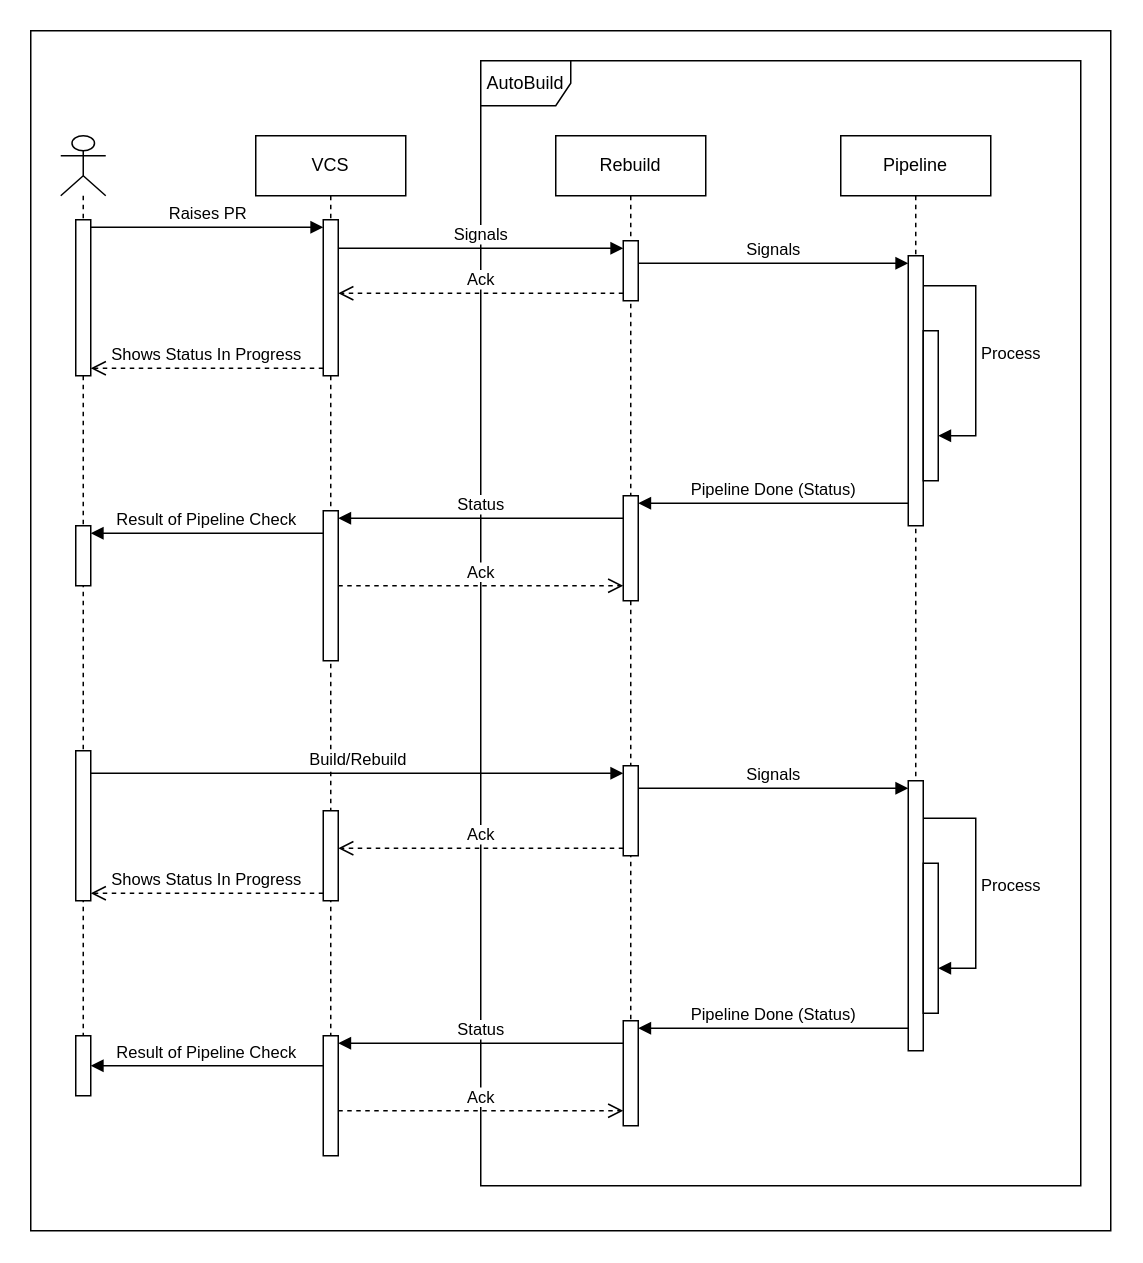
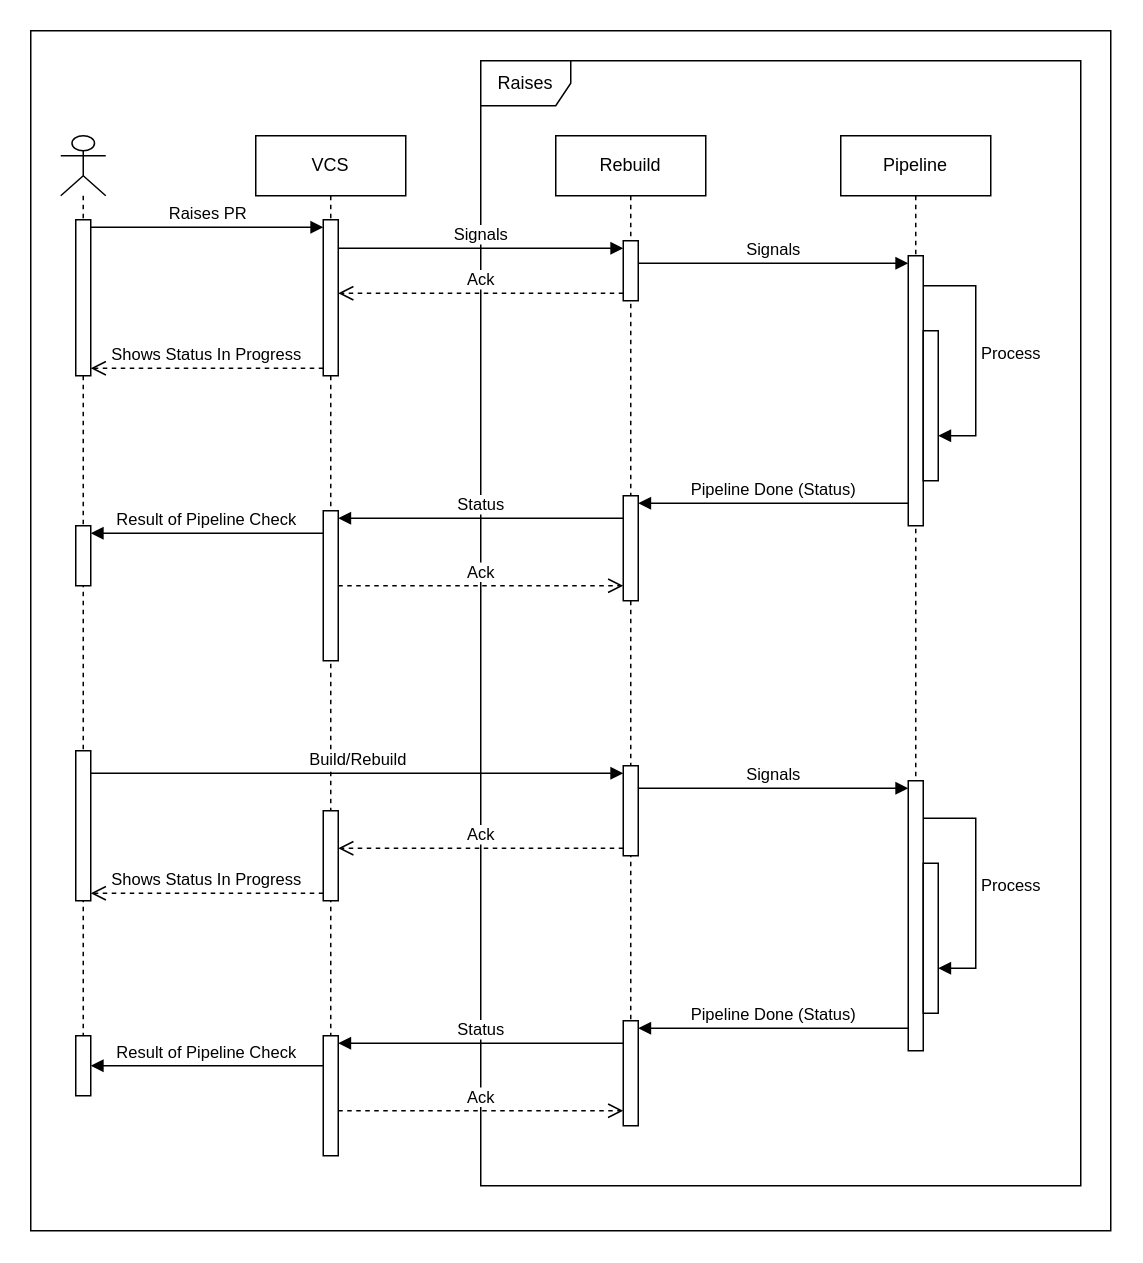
  <mxCell id="0" />
  <mxCell id="1" parent="0" />
  <mxCell id="2" value="" style="rounded=0;whiteSpace=wrap;html=1;" parent="1" vertex="1"><mxGeometry x="20" y="20" width="720" height="800" as="geometry" /></mxCell>
  <mxCell id="3" value="VCS" style="shape=umlLifeline;perimeter=lifelinePerimeter;whiteSpace=wrap;html=1;container=1;dropTarget=0;collapsible=0;recursiveResize=0;outlineConnect=0;portConstraint=eastwest;newEdgeStyle={&quot;curved&quot;:0,&quot;rounded&quot;:0};" parent="1" vertex="1"><mxGeometry x="170" y="90" width="100" height="670" as="geometry" /></mxCell>
  <mxCell id="4" value="" style="html=1;points=[[0,0,0,0,5],[0,1,0,0,-5],[1,0,0,0,5],[1,1,0,0,-5]];perimeter=orthogonalPerimeter;outlineConnect=0;targetShapes=umlLifeline;portConstraint=eastwest;newEdgeStyle={&quot;curved&quot;:0,&quot;rounded&quot;:0};" parent="3" vertex="1"><mxGeometry x="45" y="56" width="10" height="104" as="geometry" /></mxCell>
  <mxCell id="5" value="" style="html=1;points=[[0,0,0,0,5],[0,1,0,0,-5],[1,0,0,0,5],[1,1,0,0,-5]];perimeter=orthogonalPerimeter;outlineConnect=0;targetShapes=umlLifeline;portConstraint=eastwest;newEdgeStyle={&quot;curved&quot;:0,&quot;rounded&quot;:0};" parent="3" vertex="1"><mxGeometry x="45" y="250" width="10" height="100" as="geometry" /></mxCell>
  <mxCell id="6" value="" style="html=1;points=[[0,0,0,0,5],[0,1,0,0,-5],[1,0,0,0,5],[1,1,0,0,-5]];perimeter=orthogonalPerimeter;outlineConnect=0;targetShapes=umlLifeline;portConstraint=eastwest;newEdgeStyle={&quot;curved&quot;:0,&quot;rounded&quot;:0};" parent="3" vertex="1"><mxGeometry x="45" y="450" width="10" height="60" as="geometry" /></mxCell>
  <mxCell id="7" value="" style="html=1;points=[[0,0,0,0,5],[0,1,0,0,-5],[1,0,0,0,5],[1,1,0,0,-5]];perimeter=orthogonalPerimeter;outlineConnect=0;targetShapes=umlLifeline;portConstraint=eastwest;newEdgeStyle={&quot;curved&quot;:0,&quot;rounded&quot;:0};" parent="3" vertex="1"><mxGeometry x="45" y="600" width="10" height="80" as="geometry" /></mxCell>
- <mxCell id="8" value="AutoBuild" style="shape=umlFrame;whiteSpace=wrap;html=1;pointerEvents=0;" parent="1" vertex="1"><mxGeometry x="320" y="40" width="400" height="750" as="geometry" /></mxCell>
+ <mxCell id="8" value="Raises" style="shape=umlFrame;whiteSpace=wrap;html=1;pointerEvents=0;" parent="1" vertex="1"><mxGeometry x="320" y="40" width="400" height="750" as="geometry" /></mxCell>
  <mxCell id="9" value="Rebuild" style="shape=umlLifeline;perimeter=lifelinePerimeter;whiteSpace=wrap;html=1;container=1;dropTarget=0;collapsible=0;recursiveResize=0;outlineConnect=0;portConstraint=eastwest;newEdgeStyle={&quot;curved&quot;:0,&quot;rounded&quot;:0};" parent="1" vertex="1"><mxGeometry x="370" y="90" width="100" height="660" as="geometry" /></mxCell>
  <mxCell id="10" value="" style="html=1;points=[[0,0,0,0,5],[0,1,0,0,-5],[1,0,0,0,5],[1,1,0,0,-5]];perimeter=orthogonalPerimeter;outlineConnect=0;targetShapes=umlLifeline;portConstraint=eastwest;newEdgeStyle={&quot;curved&quot;:0,&quot;rounded&quot;:0};" parent="9" vertex="1"><mxGeometry x="45" y="70" width="10" height="40" as="geometry" /></mxCell>
  <mxCell id="11" value="" style="html=1;points=[[0,0,0,0,5],[0,1,0,0,-5],[1,0,0,0,5],[1,1,0,0,-5]];perimeter=orthogonalPerimeter;outlineConnect=0;targetShapes=umlLifeline;portConstraint=eastwest;newEdgeStyle={&quot;curved&quot;:0,&quot;rounded&quot;:0};" parent="9" vertex="1"><mxGeometry x="45" y="240" width="10" height="70" as="geometry" /></mxCell>
  <mxCell id="12" value="" style="html=1;points=[[0,0,0,0,5],[0,1,0,0,-5],[1,0,0,0,5],[1,1,0,0,-5]];perimeter=orthogonalPerimeter;outlineConnect=0;targetShapes=umlLifeline;portConstraint=eastwest;newEdgeStyle={&quot;curved&quot;:0,&quot;rounded&quot;:0};" parent="9" vertex="1"><mxGeometry x="45" y="420" width="10" height="60" as="geometry" /></mxCell>
  <mxCell id="13" value="" style="html=1;points=[[0,0,0,0,5],[0,1,0,0,-5],[1,0,0,0,5],[1,1,0,0,-5]];perimeter=orthogonalPerimeter;outlineConnect=0;targetShapes=umlLifeline;portConstraint=eastwest;newEdgeStyle={&quot;curved&quot;:0,&quot;rounded&quot;:0};" parent="9" vertex="1"><mxGeometry x="45" y="590" width="10" height="70" as="geometry" /></mxCell>
  <mxCell id="14" value="Status" style="html=1;verticalAlign=bottom;endArrow=block;curved=0;rounded=0;entryX=1;entryY=0;entryDx=0;entryDy=5;" parent="9" source="13" edge="1"><mxGeometry relative="1" as="geometry"><mxPoint x="40" y="600" as="sourcePoint" /><mxPoint x="-145" y="605" as="targetPoint" /></mxGeometry></mxCell>
  <mxCell id="15" value="Ack" style="html=1;verticalAlign=bottom;endArrow=open;dashed=1;endSize=8;curved=0;rounded=0;" parent="9" target="13" edge="1"><mxGeometry relative="1" as="geometry"><mxPoint x="40" y="670" as="targetPoint" /><mxPoint x="-145" y="650" as="sourcePoint" /></mxGeometry></mxCell>
  <mxCell id="16" value="" style="shape=umlLifeline;perimeter=lifelinePerimeter;whiteSpace=wrap;html=1;container=1;dropTarget=0;collapsible=0;recursiveResize=0;outlineConnect=0;portConstraint=eastwest;newEdgeStyle={&quot;curved&quot;:0,&quot;rounded&quot;:0};participant=umlActor;" parent="1" vertex="1"><mxGeometry x="40" y="90" width="30" height="640" as="geometry" /></mxCell>
  <mxCell id="17" value="" style="html=1;points=[[0,0,0,0,5],[0,1,0,0,-5],[1,0,0,0,5],[1,1,0,0,-5]];perimeter=orthogonalPerimeter;outlineConnect=0;targetShapes=umlLifeline;portConstraint=eastwest;newEdgeStyle={&quot;curved&quot;:0,&quot;rounded&quot;:0};" parent="16" vertex="1"><mxGeometry x="10" y="56" width="10" height="104" as="geometry" /></mxCell>
  <mxCell id="18" value="" style="html=1;points=[[0,0,0,0,5],[0,1,0,0,-5],[1,0,0,0,5],[1,1,0,0,-5]];perimeter=orthogonalPerimeter;outlineConnect=0;targetShapes=umlLifeline;portConstraint=eastwest;newEdgeStyle={&quot;curved&quot;:0,&quot;rounded&quot;:0};" parent="16" vertex="1"><mxGeometry x="10" y="260" width="10" height="40" as="geometry" /></mxCell>
  <mxCell id="19" value="" style="html=1;points=[[0,0,0,0,5],[0,1,0,0,-5],[1,0,0,0,5],[1,1,0,0,-5]];perimeter=orthogonalPerimeter;outlineConnect=0;targetShapes=umlLifeline;portConstraint=eastwest;newEdgeStyle={&quot;curved&quot;:0,&quot;rounded&quot;:0};" parent="16" vertex="1"><mxGeometry x="10" y="410" width="10" height="100" as="geometry" /></mxCell>
  <mxCell id="20" value="" style="html=1;points=[[0,0,0,0,5],[0,1,0,0,-5],[1,0,0,0,5],[1,1,0,0,-5]];perimeter=orthogonalPerimeter;outlineConnect=0;targetShapes=umlLifeline;portConstraint=eastwest;newEdgeStyle={&quot;curved&quot;:0,&quot;rounded&quot;:0};" parent="16" vertex="1"><mxGeometry x="10" y="600" width="10" height="40" as="geometry" /></mxCell>
  <mxCell id="21" value="Raises PR" style="html=1;verticalAlign=bottom;endArrow=block;curved=0;rounded=0;entryX=0;entryY=0;entryDx=0;entryDy=5;exitX=1;exitY=0;exitDx=0;exitDy=5;exitPerimeter=0;" parent="1" source="17" target="4" edge="1"><mxGeometry relative="1" as="geometry"><mxPoint x="140" y="151" as="sourcePoint" /></mxGeometry></mxCell>
  <mxCell id="22" value="Shows Status In Progress" style="html=1;verticalAlign=bottom;endArrow=open;dashed=1;endSize=8;curved=0;rounded=0;exitX=0;exitY=1;exitDx=0;exitDy=-5;entryX=1;entryY=1;entryDx=0;entryDy=-5;entryPerimeter=0;" parent="1" source="4" target="17" edge="1"><mxGeometry relative="1" as="geometry"><mxPoint x="140" y="221" as="targetPoint" /></mxGeometry></mxCell>
  <mxCell id="23" value="Signals" style="html=1;verticalAlign=bottom;endArrow=block;curved=0;rounded=0;entryX=0;entryY=0;entryDx=0;entryDy=5;" parent="1" source="4" target="10" edge="1"><mxGeometry relative="1" as="geometry"><mxPoint x="350" y="165" as="sourcePoint" /></mxGeometry></mxCell>
  <mxCell id="24" value="Pipeline" style="shape=umlLifeline;perimeter=lifelinePerimeter;whiteSpace=wrap;html=1;container=1;dropTarget=0;collapsible=0;recursiveResize=0;outlineConnect=0;portConstraint=eastwest;newEdgeStyle={&quot;curved&quot;:0,&quot;rounded&quot;:0};" parent="1" vertex="1"><mxGeometry x="560" y="90" width="100" height="610" as="geometry" /></mxCell>
  <mxCell id="25" value="" style="html=1;points=[[0,0,0,0,5],[0,1,0,0,-5],[1,0,0,0,5],[1,1,0,0,-5]];perimeter=orthogonalPerimeter;outlineConnect=0;targetShapes=umlLifeline;portConstraint=eastwest;newEdgeStyle={&quot;curved&quot;:0,&quot;rounded&quot;:0};" parent="24" vertex="1"><mxGeometry x="45" y="80" width="10" height="180" as="geometry" /></mxCell>
  <mxCell id="26" value="" style="html=1;points=[[0,0,0,0,5],[0,1,0,0,-5],[1,0,0,0,5],[1,1,0,0,-5]];perimeter=orthogonalPerimeter;outlineConnect=0;targetShapes=umlLifeline;portConstraint=eastwest;newEdgeStyle={&quot;curved&quot;:0,&quot;rounded&quot;:0};" parent="24" vertex="1"><mxGeometry x="45" y="430" width="10" height="180" as="geometry" /></mxCell>
  <mxCell id="27" value="Pipeline Done (Status)" style="html=1;verticalAlign=bottom;endArrow=block;curved=0;rounded=0;entryX=1;entryY=0;entryDx=0;entryDy=5;" parent="24" source="26" edge="1"><mxGeometry relative="1" as="geometry"><mxPoint x="-65" y="595" as="sourcePoint" /><mxPoint x="-135" y="595" as="targetPoint" /></mxGeometry></mxCell>
  <mxCell id="28" value="" style="html=1;points=[[0,0,0,0,5],[0,1,0,0,-5],[1,0,0,0,5],[1,1,0,0,-5]];perimeter=orthogonalPerimeter;outlineConnect=0;targetShapes=umlLifeline;portConstraint=eastwest;newEdgeStyle={&quot;curved&quot;:0,&quot;rounded&quot;:0};" parent="24" vertex="1"><mxGeometry x="55" y="130" width="10" height="100" as="geometry" /></mxCell>
  <mxCell id="29" value="Process" style="html=1;align=left;spacingLeft=2;endArrow=block;rounded=0;edgeStyle=orthogonalEdgeStyle;curved=0;rounded=0;" parent="24" source="25" target="28" edge="1"><mxGeometry relative="1" as="geometry"><mxPoint x="60" y="110" as="sourcePoint" /><Array as="points"><mxPoint x="90" y="100" /><mxPoint x="90" y="200" /></Array></mxGeometry></mxCell>
  <mxCell id="30" value="" style="html=1;points=[[0,0,0,0,5],[0,1,0,0,-5],[1,0,0,0,5],[1,1,0,0,-5]];perimeter=orthogonalPerimeter;outlineConnect=0;targetShapes=umlLifeline;portConstraint=eastwest;newEdgeStyle={&quot;curved&quot;:0,&quot;rounded&quot;:0};" parent="24" vertex="1"><mxGeometry x="55" y="485" width="10" height="100" as="geometry" /></mxCell>
  <mxCell id="31" value="Process" style="html=1;align=left;spacingLeft=2;endArrow=block;rounded=0;edgeStyle=orthogonalEdgeStyle;curved=0;rounded=0;" parent="24" target="30" edge="1"><mxGeometry relative="1" as="geometry"><mxPoint x="55" y="455" as="sourcePoint" /><Array as="points"><mxPoint x="90" y="455" /><mxPoint x="90" y="555" /></Array></mxGeometry></mxCell>
  <mxCell id="32" value="Signals" style="html=1;verticalAlign=bottom;endArrow=block;curved=0;rounded=0;entryX=0;entryY=0;entryDx=0;entryDy=5;" parent="1" source="10" target="25" edge="1"><mxGeometry relative="1" as="geometry"><mxPoint x="530" y="175" as="sourcePoint" /></mxGeometry></mxCell>
  <mxCell id="33" value="Ack" style="html=1;verticalAlign=bottom;endArrow=open;dashed=1;endSize=8;curved=0;rounded=0;exitX=0;exitY=1;exitDx=0;exitDy=-5;" parent="1" source="10" target="4" edge="1"><mxGeometry relative="1" as="geometry"><mxPoint x="350" y="235" as="targetPoint" /></mxGeometry></mxCell>
  <mxCell id="34" value="Pipeline Done (Status)" style="html=1;verticalAlign=bottom;endArrow=block;curved=0;rounded=0;entryX=1;entryY=0;entryDx=0;entryDy=5;" parent="1" source="25" target="11" edge="1"><mxGeometry relative="1" as="geometry"><mxPoint x="495" y="335" as="sourcePoint" /></mxGeometry></mxCell>
  <mxCell id="35" value="Status" style="html=1;verticalAlign=bottom;endArrow=block;curved=0;rounded=0;entryX=1;entryY=0;entryDx=0;entryDy=5;" parent="1" source="11" target="5" edge="1"><mxGeometry relative="1" as="geometry"><mxPoint x="410" y="340" as="sourcePoint" /></mxGeometry></mxCell>
  <mxCell id="36" value="Ack" style="html=1;verticalAlign=bottom;endArrow=open;dashed=1;endSize=8;curved=0;rounded=0;" parent="1" source="5" target="11" edge="1"><mxGeometry relative="1" as="geometry"><mxPoint x="410" y="410" as="targetPoint" /></mxGeometry></mxCell>
  <mxCell id="37" value="Result of Pipeline Check" style="html=1;verticalAlign=bottom;endArrow=block;curved=0;rounded=0;entryX=1;entryY=0;entryDx=0;entryDy=5;" parent="1" source="5" target="18" edge="1"><mxGeometry relative="1" as="geometry"><mxPoint x="210" y="350" as="sourcePoint" /></mxGeometry></mxCell>
  <mxCell id="38" value="Build/Rebuild" style="html=1;verticalAlign=bottom;endArrow=block;curved=0;rounded=0;entryX=0;entryY=0;entryDx=0;entryDy=5;" parent="1" source="19" target="12" edge="1"><mxGeometry relative="1" as="geometry"><mxPoint x="70" y="510" as="sourcePoint" /></mxGeometry></mxCell>
  <mxCell id="39" value="Signals" style="html=1;verticalAlign=bottom;endArrow=block;curved=0;rounded=0;entryX=0;entryY=0;entryDx=0;entryDy=5;" parent="1" source="12" target="26" edge="1"><mxGeometry relative="1" as="geometry"><mxPoint x="425" y="525" as="sourcePoint" /></mxGeometry></mxCell>
  <mxCell id="40" value="Ack" style="html=1;verticalAlign=bottom;endArrow=open;dashed=1;endSize=8;curved=0;rounded=0;exitX=0;exitY=1;exitDx=0;exitDy=-5;" parent="1" source="12" target="6" edge="1"><mxGeometry relative="1" as="geometry"><mxPoint x="230" y="565" as="targetPoint" /></mxGeometry></mxCell>
  <mxCell id="41" value="Shows Status In Progress" style="html=1;verticalAlign=bottom;endArrow=open;dashed=1;endSize=8;curved=0;rounded=0;entryX=1;entryY=1;entryDx=0;entryDy=-5;entryPerimeter=0;" parent="1" source="6" target="19" edge="1"><mxGeometry relative="1" as="geometry"><mxPoint x="40" y="590" as="targetPoint" /><mxPoint x="210" y="590" as="sourcePoint" /></mxGeometry></mxCell>
  <mxCell id="42" value="Result of Pipeline Check" style="html=1;verticalAlign=bottom;endArrow=block;curved=0;rounded=0;" parent="1" source="7" edge="1"><mxGeometry relative="1" as="geometry"><mxPoint x="210" y="710" as="sourcePoint" /><mxPoint x="60" y="710" as="targetPoint" /><Array as="points"><mxPoint x="120" y="710" /></Array></mxGeometry></mxCell>
